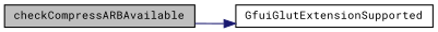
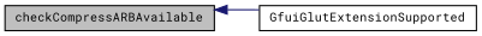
  digraph {
    rankdir=LR
    fontname="Roboto Mono"
    node [color=black fontname="Roboto Mono" fontsize=10 shape=record style=filled]
    n1 [fillcolor=grey75 fontcolor=black height=0.2 label=checkCompressARBAvailable width=0.4]
    n2 [fillcolor=white height=0.2 label=GfuiGlutExtensionSupported width=0.4]
-   n1 -> n2 [color=midnightblue fontname="Roboto Mono" fontsize=10 labelfontname=Helvetica labelfontsize=10 style=solid]
+   n2 -> n1 [color=midnightblue fontname="Roboto Mono" fontsize=10 labelfontname=Helvetica labelfontsize=10 style=solid]
  }
